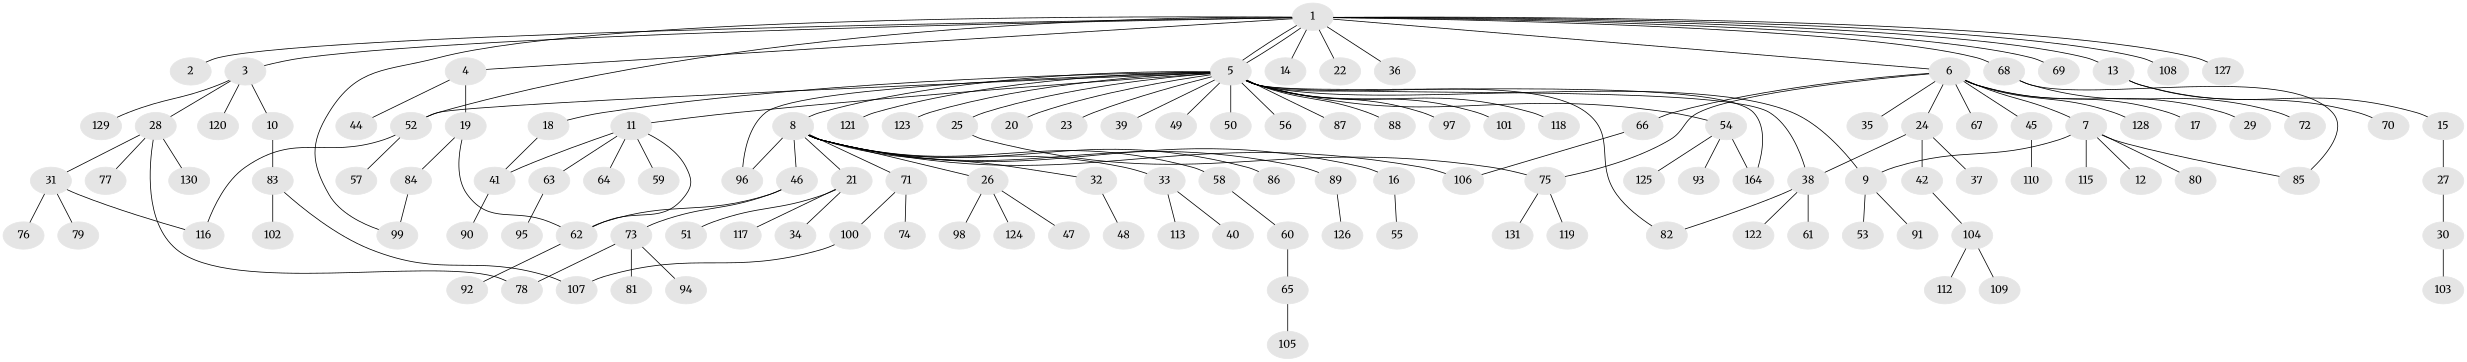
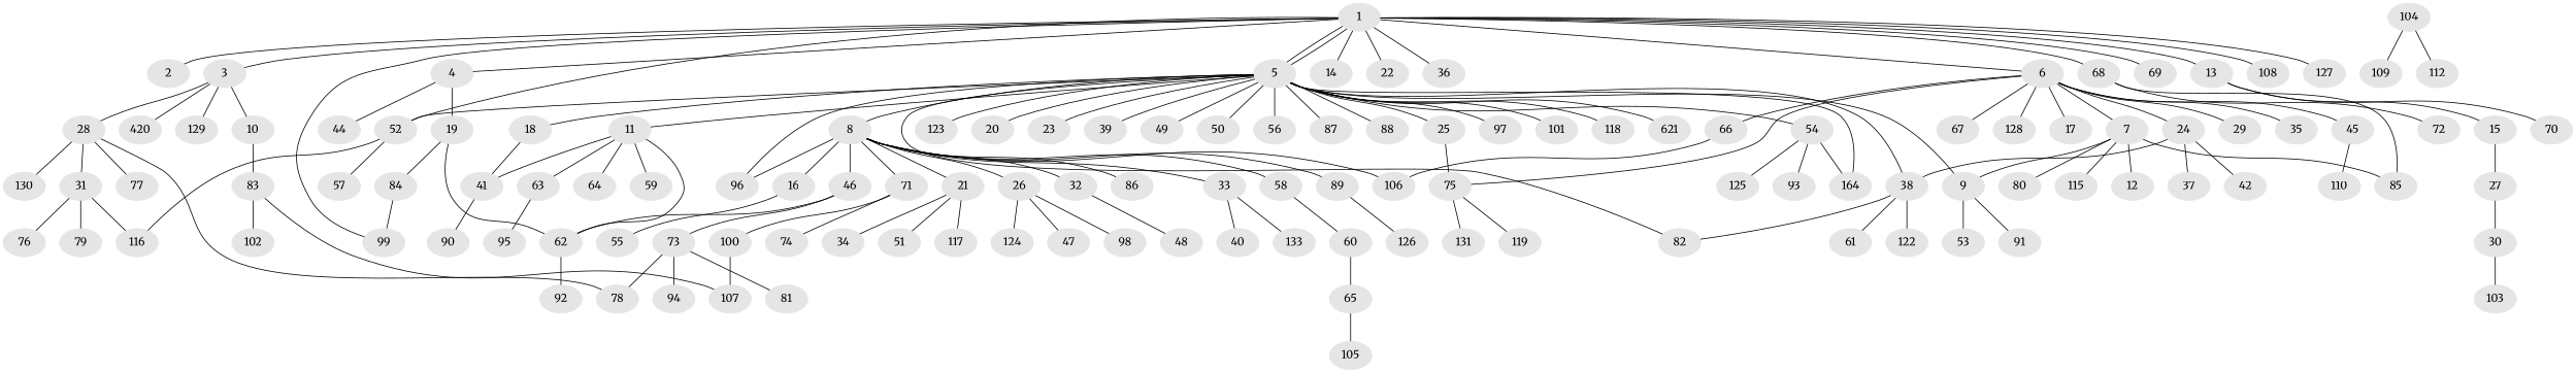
  graph {
    fontname=Merriweather
    node [color=gray90 fontname=Merriweather style=filled]
    edge [fontname=Merriweather]
    1
    2
    3
    4
    5
    6
    13
    14
    22
    36
    52
    68
    69
    99
    108
    127
    10
    28
-   120
+   120 [label=420]
    129
    19
    44
    8
    9
    11
    18
    20
    23
    25
    38
    39
    49
    50
    54
    56
    82
    87
    88
    96
    97
    101
    n42 [label=164]
    118
-   121
+   121 [label=621]
    123
    7
    17
    24
    29
    35
    45
    66
    67
    75
    128
    15
    70
    116
    57
    85
    72
    83
    31
    77
    78
    130
    62
    84
    16
    21
    26
    32
    33
    46
    58
    71
    86
    89
    106
    53
    91
    41
    59
    63
    64
    61
    122
    93
    125
    12
    80
    115
    37
    42
    110
    119
    131
    55
    34
    51
    117
    47
    98
    124
    48
    40
-   113
+   113 [label=133]
    73
    60
    74
    100
    126
    102
    107
    90
    92
    95
    27
    30
    104
    103
    76
    79
    109
    112
    81
    94
    65
    105
    1 -- 2
    1 -- 3
    1 -- 4
    1 -- 5
    1 -- 5
    1 -- 6
    1 -- 13
    1 -- 14
    1 -- 22
    1 -- 36
    1 -- 52
    1 -- 68
    1 -- 69
    1 -- 99
    1 -- 108
    1 -- 127
    3 -- 10
    3 -- 28
    3 -- 120
    3 -- 129
    4 -- 19
    4 -- 44
    5 -- 52
    5 -- 8
    5 -- 9
    5 -- 11
    5 -- 18
    5 -- 20
    5 -- 23
    5 -- 25
    5 -- 38
    5 -- 39
    5 -- 49
    5 -- 50
    5 -- 54
    5 -- 56
    5 -- 82
    5 -- 87
    5 -- 88
    5 -- 96
    5 -- 97
    5 -- 101
    5 -- n42
    5 -- 118
    5 -- 121
    5 -- 123
    6 -- 7
    6 -- 17
    6 -- 24
    6 -- 29
    6 -- 35
    6 -- 45
    6 -- 66
    6 -- 67
    6 -- 75
    6 -- 128
    13 -- 15
    13 -- 70
    52 -- 116
    52 -- 57
    68 -- 85
    68 -- 72
    10 -- 83
    28 -- 31
    28 -- 77
    28 -- 78
    28 -- 130
    19 -- 62
    19 -- 84
    8 -- 96
    8 -- 16
    8 -- 21
    8 -- 26
    8 -- 32
    8 -- 33
    8 -- 46
    8 -- 58
    8 -- 71
    8 -- 86
    8 -- 89
    8 -- 106
    9 -- 53
    9 -- 91
    11 -- 62
    11 -- 41
    11 -- 59
    11 -- 63
    11 -- 64
    18 -- 41
    25 -- 75
    38 -- 82
    38 -- 61
    38 -- 122
    54 -- n42
    54 -- 93
    54 -- 125
    7 -- 9
    7 -- 85
    7 -- 12
    7 -- 80
    7 -- 115
    24 -- 38
    24 -- 37
    24 -- 42
    45 -- 110
    66 -- 106
    75 -- 119
    75 -- 131
    15 -- 27
    83 -- 102
    83 -- 107
    31 -- 116
    31 -- 76
    31 -- 79
    62 -- 92
    84 -- 99
    16 -- 55
    21 -- 34
    21 -- 51
    21 -- 117
    26 -- 47
    26 -- 98
    26 -- 124
    32 -- 48
    33 -- 40
    33 -- 113
    46 -- 62
    46 -- 73
    58 -- 60
    71 -- 74
    71 -- 100
    89 -- 126
    41 -- 90
    63 -- 95
-   42 -- 104
    73 -- 78
    73 -- 81
    73 -- 94
    60 -- 65
    100 -- 107
    27 -- 30
    30 -- 103
    104 -- 109
    104 -- 112
    65 -- 105
  }
